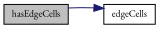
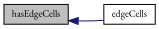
  digraph {
    rankdir=LR
    fontname="EB Garamond"
    node [color=black fontname="EB Garamond" fontsize=10 shape=record]
    n1 [fillcolor=grey75 fontcolor=black height=0.2 label=hasEdgeCells style=filled width=0.4]
    n2 [height=0.2 label=edgeCells width=0.4]
-   n2 -> n1 [color=midnightblue dir=back fontname="EB Garamond" fontsize=10 labelfontname=Helvetica labelfontsize=10 style=solid]
+   n1 -> n2 [color=midnightblue dir=back fontname="EB Garamond" fontsize=10 labelfontname=Helvetica labelfontsize=10 style=solid]
  }
